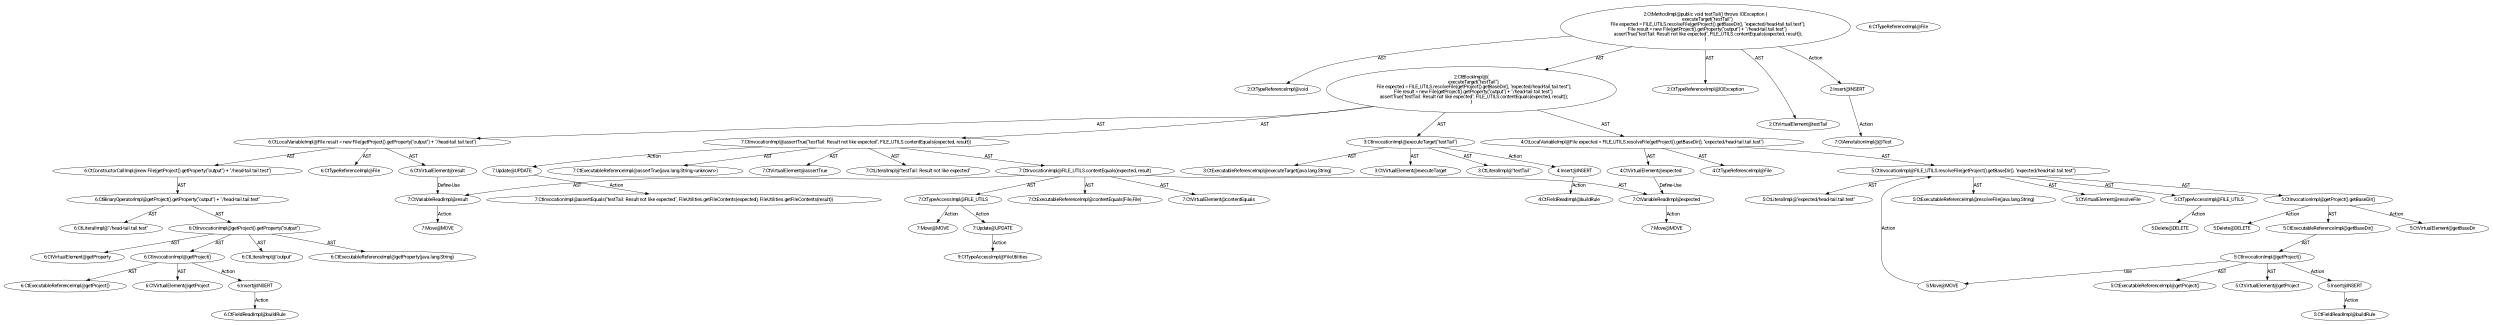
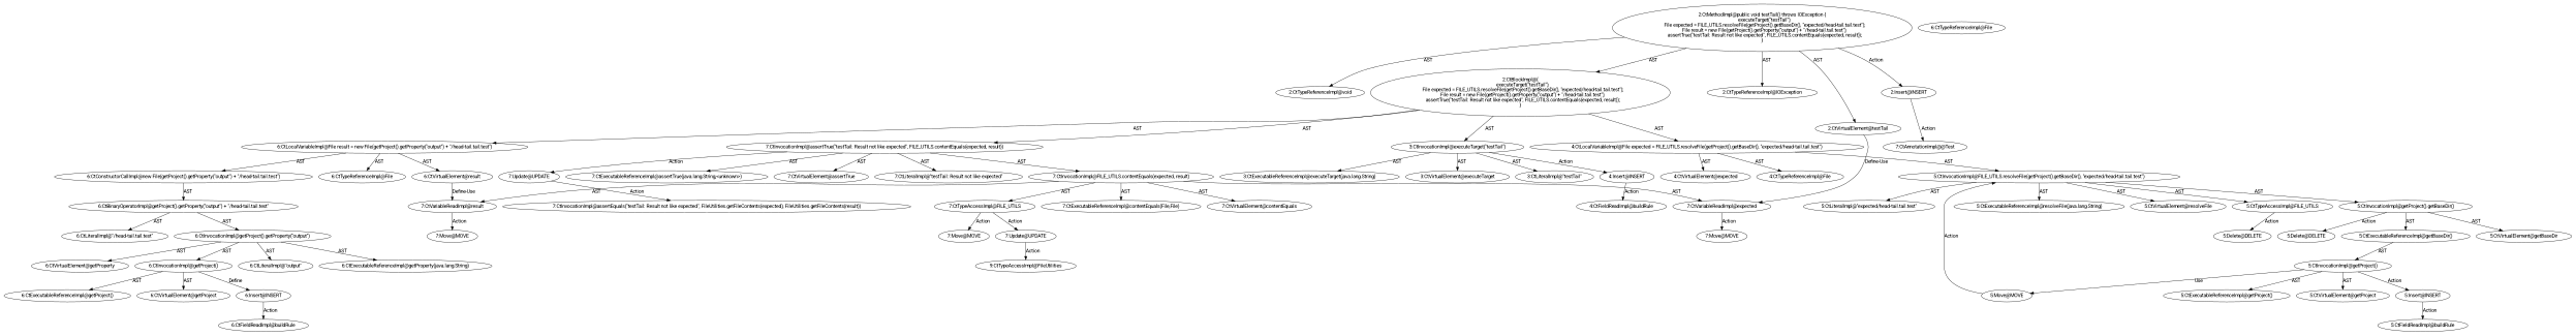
  digraph {
    fontname=Roboto
    node [fontname=Roboto shape=ellipse]
    edge [fontname=Roboto]
    n1 [label="2:CtTypeReferenceImpl@void"]
    n2 [label="2:CtVirtualElement@testTail"]
    n3 [label="2:CtTypeReferenceImpl@IOException"]
    n4 [label="3:CtExecutableReferenceImpl@executeTarget(java.lang.String)"]
    n5 [label="3:CtVirtualElement@executeTarget"]
    n6 [label="3:CtLiteralImpl@\"testTail\""]
    n7 [label="3:CtInvocationImpl@executeTarget(\"testTail\")"]
    n8 [label="4:Insert@INSERT"]
    n9 [label="4:CtFieldReadImpl@buildRule"]
    n10 [label="4:CtTypeReferenceImpl@File"]
    n11 [label="5:CtExecutableReferenceImpl@resolveFile(java.lang.String)"]
    n12 [label="5:CtVirtualElement@resolveFile"]
    n13 [label="5:CtTypeAccessImpl@FILE_UTILS"]
    n14 [label="5:Delete@DELETE"]
    n15 [label="5:CtExecutableReferenceImpl@getBaseDir()"]
    n16 [label="5:CtInvocationImpl@getProject()"]
    n17 [label="5:CtVirtualElement@getBaseDir"]
    n18 [label="5:CtExecutableReferenceImpl@getProject()"]
    n19 [label="5:CtVirtualElement@getProject"]
    n20 [label="5:Insert@INSERT"]
    n21 [label="5:Move@MOVE"]
    n22 [label="5:CtFieldReadImpl@buildRule"]
    n23 [label="5:CtInvocationImpl@FILE_UTILS.resolveFile(getProject().getBaseDir(), \"expected/head-tail.tail.test\")"]
    n24 [label="5:CtInvocationImpl@getProject().getBaseDir()"]
    n25 [label="5:Delete@DELETE"]
    n26 [label="5:CtLiteralImpl@\"expected/head-tail.tail.test\""]
    n27 [label="4:CtVirtualElement@expected"]
    n28 [label="7:CtVariableReadImpl@expected"]
    n29 [label="7:Move@MOVE"]
    n30 [label="4:CtLocalVariableImpl@File expected = FILE_UTILS.resolveFile(getProject().getBaseDir(), \"expected/head-tail.tail.test\")"]
    n31 [label="6:CtTypeReferenceImpl@File"]
    n32 [label="6:CtTypeReferenceImpl@File"]
    n33 [label="6:CtExecutableReferenceImpl@getProperty(java.lang.String)"]
    n34 [label="6:CtVirtualElement@getProperty"]
    n35 [label="6:CtExecutableReferenceImpl@getProject()"]
    n36 [label="6:CtVirtualElement@getProject"]
    n37 [label="6:CtInvocationImpl@getProject()"]
    n38 [label="6:Insert@INSERT"]
    n39 [label="6:CtFieldReadImpl@buildRule"]
    n40 [label="6:CtLiteralImpl@\"output\""]
    n41 [label="6:CtInvocationImpl@getProject().getProperty(\"output\")"]
    n42 [label="6:CtLiteralImpl@\"/head-tail.tail.test\""]
    n43 [label="6:CtBinaryOperatorImpl@getProject().getProperty(\"output\") + \"/head-tail.tail.test\""]
    n44 [label="6:CtConstructorCallImpl@new File(getProject().getProperty(\"output\") + \"/head-tail.tail.test\")"]
    n45 [label="6:CtVirtualElement@result"]
    n46 [label="7:CtVariableReadImpl@result"]
    n47 [label="7:Move@MOVE"]
    n48 [label="6:CtLocalVariableImpl@File result = new File(getProject().getProperty(\"output\") + \"/head-tail.tail.test\")"]
    n49 [label="7:CtExecutableReferenceImpl@assertTrue(java.lang.String,<unknown>)"]
    n50 [label="7:CtVirtualElement@assertTrue"]
    n51 [label="7:CtLiteralImpl@\"testTail: Result not like expected\""]
    n52 [label="7:CtExecutableReferenceImpl@contentEquals(File,File)"]
    n53 [label="7:CtVirtualElement@contentEquals"]
    n54 [label="7:CtTypeAccessImpl@FILE_UTILS"]
    n55 [label="7:Update@UPDATE"]
    n56 [label="7:Move@MOVE"]
    n57 [label="9:CtTypeAccessImpl@FileUtilities"]
    n58 [label="7:CtInvocationImpl@FILE_UTILS.contentEquals(expected, result)"]
    n59 [label="7:CtInvocationImpl@assertTrue(\"testTail: Result not like expected\", FILE_UTILS.contentEquals(expected, result))"]
    n60 [label="7:Update@UPDATE"]
    n61 [label="7:CtInvocationImpl@assertEquals(\"testTail: Result not like expected\", FileUtilities.getFileContents(expected), FileUtilities.getFileContents(result))"]
    n62 [label="2:CtBlockImpl@\{\n    executeTarget(\"testTail\");\n    File expected = FILE_UTILS.resolveFile(getProject().getBaseDir(), \"expected/head-tail.tail.test\");\n    File result = new File(getProject().getProperty(\"output\") + \"/head-tail.tail.test\");\n    assertTrue(\"testTail: Result not like expected\", FILE_UTILS.contentEquals(expected, result));\n\}"]
    n63 [label="2:CtMethodImpl@public void testTail() throws IOException \{\n    executeTarget(\"testTail\");\n    File expected = FILE_UTILS.resolveFile(getProject().getBaseDir(), \"expected/head-tail.tail.test\");\n    File result = new File(getProject().getProperty(\"output\") + \"/head-tail.tail.test\");\n    assertTrue(\"testTail: Result not like expected\", FILE_UTILS.contentEquals(expected, result));\n\}"]
    n64 [label="2:Insert@INSERT"]
    n65 [label="7:CtAnnotationImpl@@Test"]
    n7 -> n4 [label=AST]
    n7 -> n5 [label=AST]
    n7 -> n6 [label=AST]
    n7 -> n8 [label=Action]
    n8 -> n9 [label=Action]
    n13 -> n14 [label=Action]
    n15 -> n16 [label=AST]
    n16 -> n18 [label=AST]
    n16 -> n19 [label=AST]
    n16 -> n20 [label=Action]
    n16 -> n21 [label=Use]
    n20 -> n22 [label=Action]
    n21 -> n23 [label=Action]
    n23 -> n11 [label=AST]
    n23 -> n12 [label=AST]
    n23 -> n13 [label=AST]
    n23 -> n24 [label=AST]
    n23 -> n26 [label=AST]
    n24 -> n15 [label=AST]
-   n24 -> n17 [label=Action]
+   n24 -> n17 [label=AST]
    n24 -> n25 [label=Action]
-   n27 -> n28 [label="Define-Use"]
+   n2 -> n28 [label="Define-Use"]
    n28 -> n29 [label=Action]
    n30 -> n10 [label=AST]
    n30 -> n23 [label=AST]
    n30 -> n27 [label=AST]
    n37 -> n35 [label=AST]
    n37 -> n36 [label=AST]
-   n37 -> n38 [label=Action]
+   n37 -> n38 [label=Define]
    n38 -> n39 [label=Action]
    n41 -> n33 [label=AST]
    n41 -> n34 [label=AST]
    n41 -> n37 [label=AST]
    n41 -> n40 [label=AST]
    n43 -> n41 [label=AST]
    n43 -> n42 [label=AST]
    n44 -> n43 [label=AST]
    n45 -> n46 [label="Define-Use"]
    n46 -> n47 [label=Action]
    n48 -> n31 [label=AST]
    n48 -> n44 [label=AST]
    n48 -> n45 [label=AST]
    n54 -> n55 [label=Action]
    n54 -> n56 [label=Action]
    n55 -> n57 [label=Action]
    n58 -> n28 [label=AST]
    n58 -> n46 [label=AST]
    n58 -> n52 [label=AST]
    n58 -> n53 [label=AST]
    n58 -> n54 [label=AST]
    n59 -> n49 [label=AST]
    n59 -> n50 [label=AST]
    n59 -> n51 [label=AST]
    n59 -> n58 [label=AST]
    n59 -> n60 [label=Action]
    n60 -> n61 [label=Action]
    n62 -> n7 [label=AST]
    n62 -> n30 [label=AST]
    n62 -> n48 [label=AST]
    n62 -> n59 [label=AST]
    n63 -> n1 [label=AST]
    n63 -> n2 [label=AST]
    n63 -> n3 [label=AST]
    n63 -> n62 [label=AST]
    n63 -> n64 [label=Action]
    n64 -> n65 [label=Action]
  }
